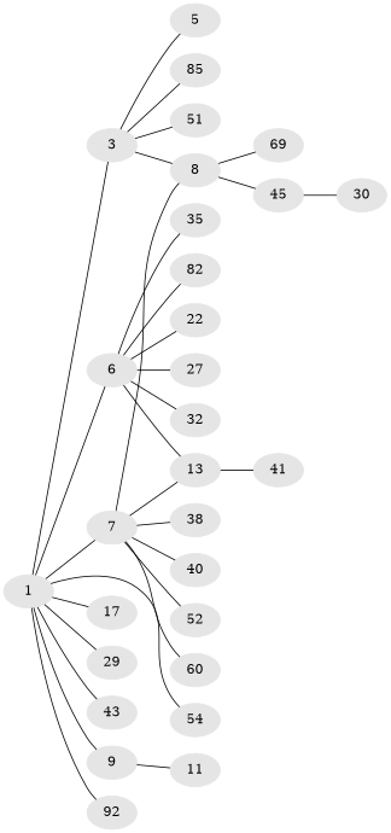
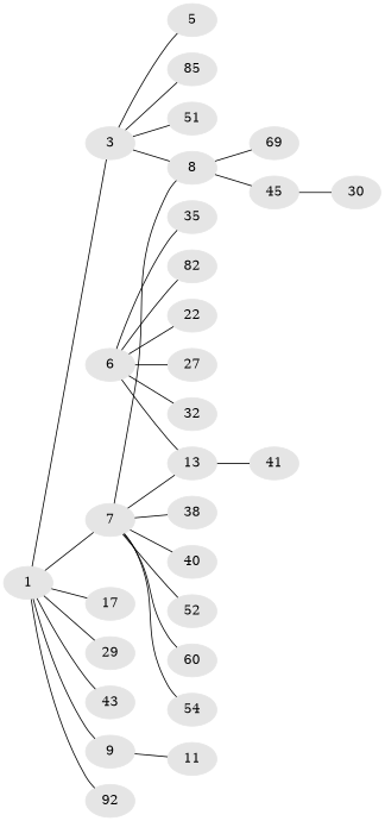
  graph {
    rankdir=LR
    node [color=gray90 style=filled]
    1 [super="+2+12+68+81+90+28+34"]
    3 [super="+14+4+18"]
    6 [super="+20+42+62+65+69+97+66+61+15+16+33"]
    7 [super="+10+24"]
    9 [super="+78"]
    17
    29 [super="+53"]
    43
    54
    92
    5
    8
    n13 [label=85 super="+49"]
    51
    13 [super="+50+89+31+36"]
    22
    27
    32
    35
    82
    38 [super="+39"]
    n22 [label=40]
    52 [super="+79"]
    60 [super="+98"]
    11 [super="+67+23"]
    45 [super="+96+77+91"]
    n27 [label=69]
    41
    30
    1 -- 3 [weight=2]
-   1 -- 6
    1 -- 7
    1 -- 9
    1 -- 17
    1 -- 29
    1 -- 43
-   1 -- 54
+   7 -- 54
    1 -- 92
    3 -- 5
    3 -- 8
    3 -- n13
    3 -- 51
    6 -- 13
    6 -- 22
    6 -- 27
    6 -- 32
    6 -- 35
    6 -- 82
    7 -- 8
    7 -- 13
    7 -- 38
    7 -- n22
    7 -- 52
    7 -- 60
    9 -- 11
    8 -- 45
    8 -- n27
    13 -- 41
    45 -- 30
  }
